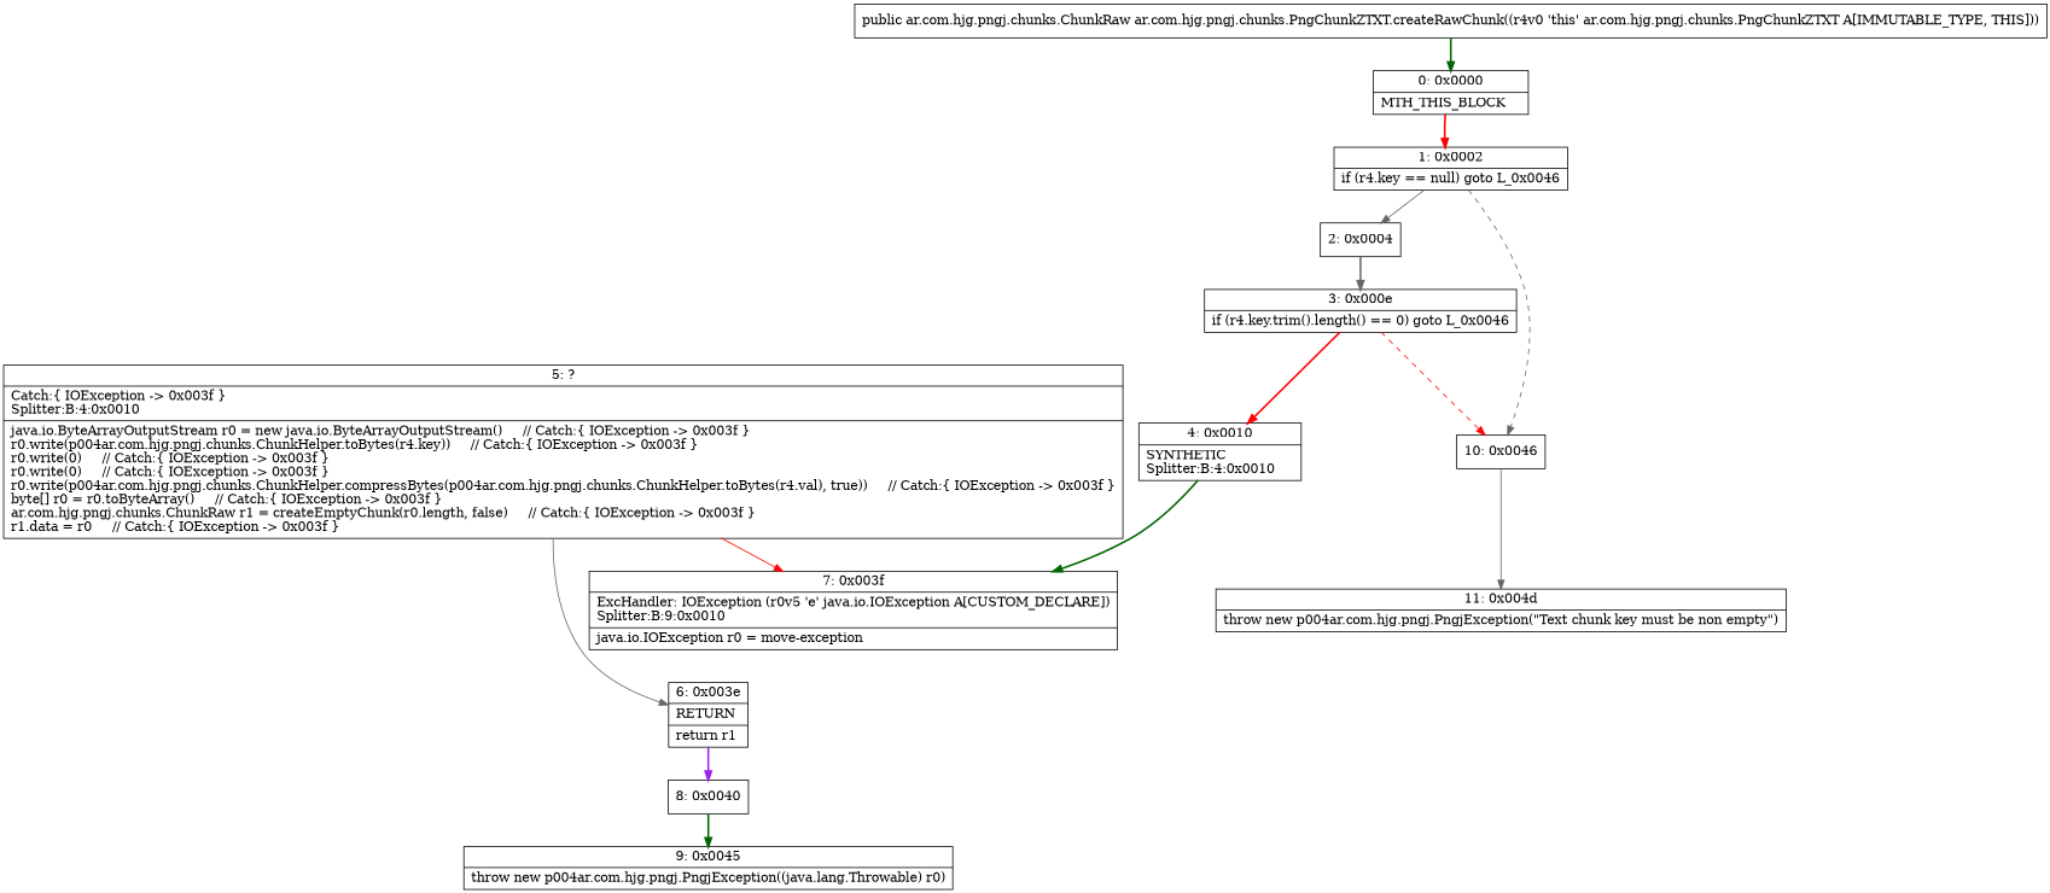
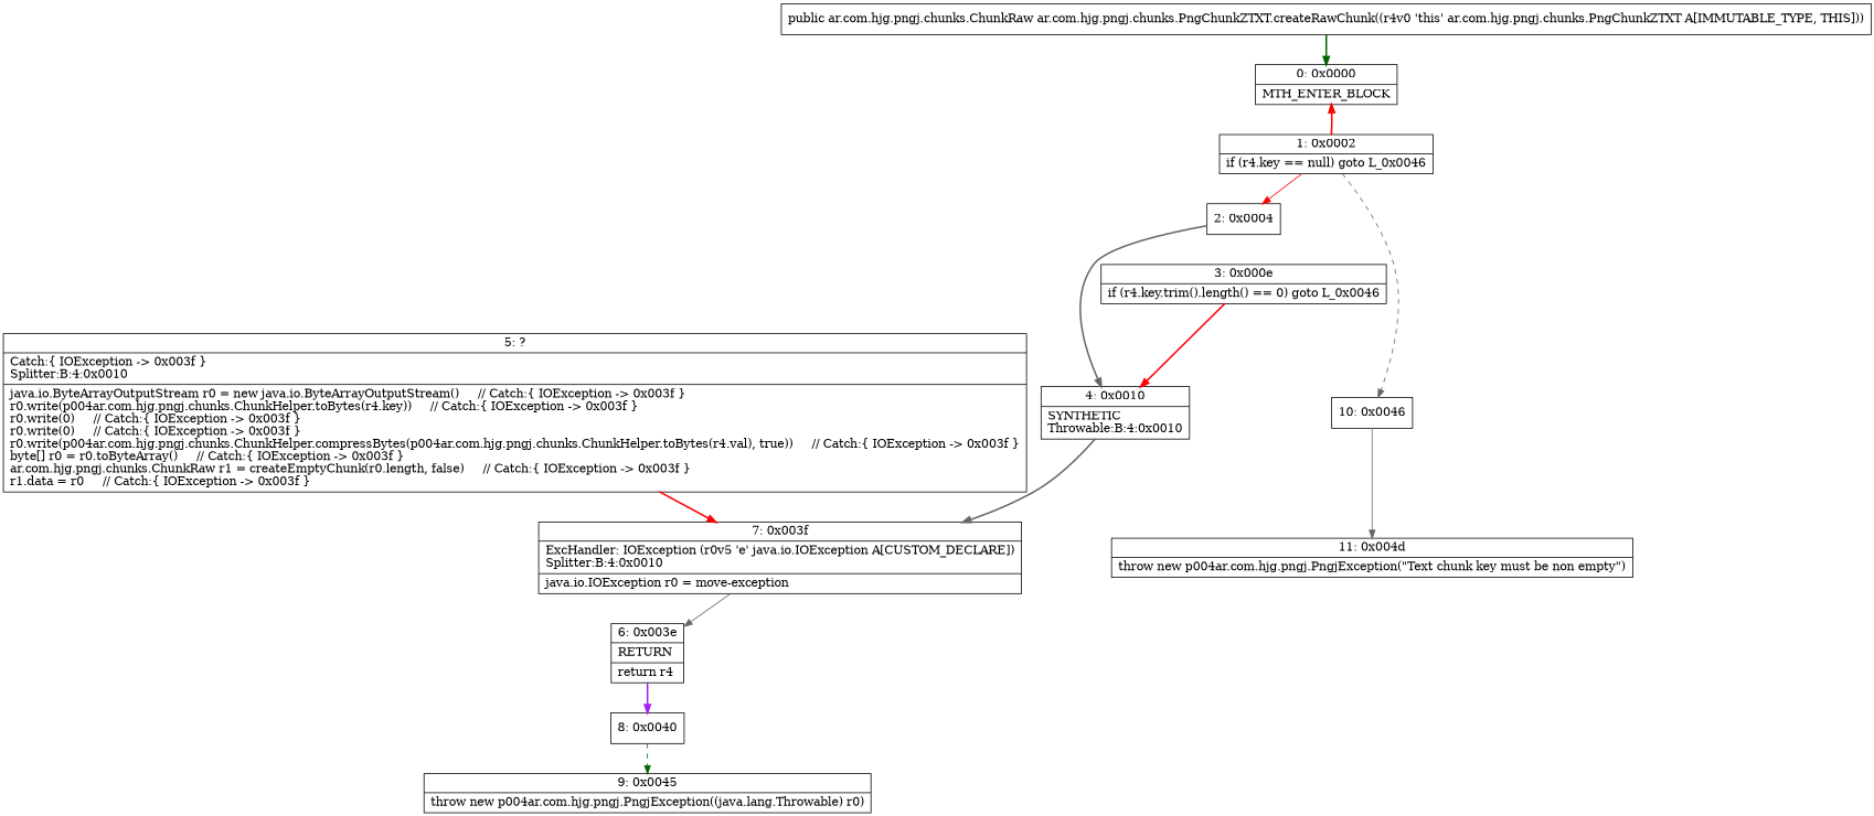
  digraph {
    node [shape=record]
    edge [color=gray40 style=bold]
-   n1 [label="{0\:\ 0x0000|MTH_THIS_BLOCK\l}"]
+   n1 [label="{0\:\ 0x0000|MTH_ENTER_BLOCK\l}"]
    n2 [label="{1\:\ 0x0002|if (r4.key == null) goto L_0x0046\l}"]
    n3 [label="{2\:\ 0x0004}"]
    n4 [label="{10\:\ 0x0046}"]
    n5 [label="{3\:\ 0x000e|if (r4.key.trim().length() == 0) goto L_0x0046\l}"]
    n6 [label="{11\:\ 0x004d|throw new p004ar.com.hjg.pngj.PngjException(\"Text chunk key must be non empty\")\l}"]
-   n7 [label="{4\:\ 0x0010|SYNTHETIC\lSplitter:B:4:0x0010\l}"]
-   n8 [label="{7\:\ 0x003f|ExcHandler: IOException (r0v5 'e' java.io.IOException A[CUSTOM_DECLARE])\lSplitter:B:9:0x0010\l|java.io.IOException r0 = move\-exception\l}"]
+   n7 [label="{4\:\ 0x0010|SYNTHETIC\lThrowable:B:4:0x0010\l}"]
+   n8 [label="{7\:\ 0x003f|ExcHandler: IOException (r0v5 'e' java.io.IOException A[CUSTOM_DECLARE])\lSplitter:B:4:0x0010\l|java.io.IOException r0 = move\-exception\l}"]
    n9 [label="{5\:\ ?|Catch:\{ IOException \-\> 0x003f \}\lSplitter:B:4:0x0010\l|java.io.ByteArrayOutputStream r0 = new java.io.ByteArrayOutputStream()     \/\/ Catch:\{ IOException \-\> 0x003f \}\lr0.write(p004ar.com.hjg.pngj.chunks.ChunkHelper.toBytes(r4.key))     \/\/ Catch:\{ IOException \-\> 0x003f \}\lr0.write(0)     \/\/ Catch:\{ IOException \-\> 0x003f \}\lr0.write(0)     \/\/ Catch:\{ IOException \-\> 0x003f \}\lr0.write(p004ar.com.hjg.pngj.chunks.ChunkHelper.compressBytes(p004ar.com.hjg.pngj.chunks.ChunkHelper.toBytes(r4.val), true))     \/\/ Catch:\{ IOException \-\> 0x003f \}\lbyte[] r0 = r0.toByteArray()     \/\/ Catch:\{ IOException \-\> 0x003f \}\lar.com.hjg.pngj.chunks.ChunkRaw r1 = createEmptyChunk(r0.length, false)     \/\/ Catch:\{ IOException \-\> 0x003f \}\lr1.data = r0     \/\/ Catch:\{ IOException \-\> 0x003f \}\l}"]
-   n10 [label="{6\:\ 0x003e|RETURN\l|return r1\l}"]
+   n10 [label="{6\:\ 0x003e|RETURN\l|return r4\l}"]
    n11 [label="{8\:\ 0x0040}"]
    n12 [label="{9\:\ 0x0045|throw new p004ar.com.hjg.pngj.PngjException((java.lang.Throwable) r0)\l}"]
    n13 [label="{public ar.com.hjg.pngj.chunks.ChunkRaw ar.com.hjg.pngj.chunks.PngChunkZTXT.createRawChunk((r4v0 'this' ar.com.hjg.pngj.chunks.PngChunkZTXT A[IMMUTABLE_TYPE, THIS])) }"]
-   n1 -> n2 [color=red]
-   n2 -> n3 [style=solid]
+   n2 -> n1 [color=red]
+   n2 -> n3 [color=red style=solid]
    n2 -> n4 [style=dashed]
-   n3 -> n5
+   n3 -> n7
    n4 -> n6 [style=solid]
-   n5 -> n4 [color=red style=dashed]
    n5 -> n7 [color=red]
-   n7 -> n8 [color=darkgreen]
-   n9 -> n8 [color=red style=solid]
-   n9 -> n10 [style=solid]
+   n7 -> n8
+   n9 -> n8 [color=red]
+   n8 -> n10 [style=solid]
    n10 -> n11 [color=purple]
-   n11 -> n12 [color=darkgreen]
+   n11 -> n12 [color=darkgreen style=dashed]
    n13 -> n1 [color=darkgreen]
  }
